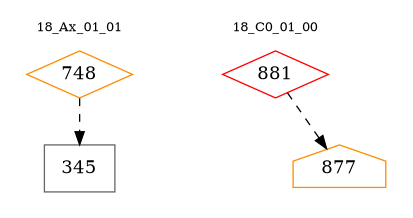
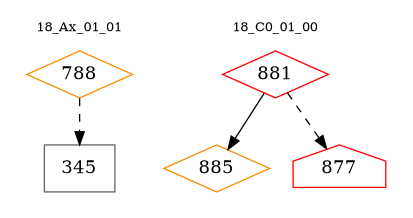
  digraph {
    node [color=darkorange shape=diamond]
    edge [color=black style=dashed]
-   n1 [label=748]
+   n1 [label=788]
    n2 [color=gray40 label=345 shape=box]
    n3 [color=red label=881]
-   n5 [label=877 shape=house]
+   n4 [label=885]
+   n5 [color=red label=877 shape=house]
    subgraph cluster_1 {
      color=white
      fontsize=10
      label="18_Ax_01_01"
      n1
      n2
    }
    subgraph cluster_2 {
      color=white
      fontsize=10
      label="18_C0_01_00"
      n3
+     n4
      n5
    }
    n1 -> n2
+   n3 -> n4 [style=solid]
    n3 -> n5
  }
